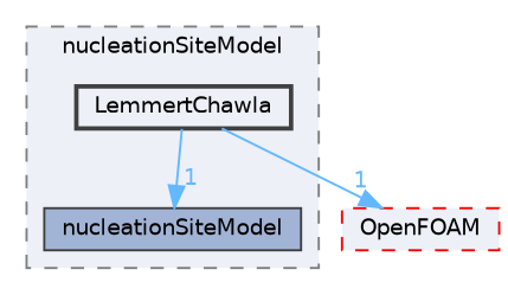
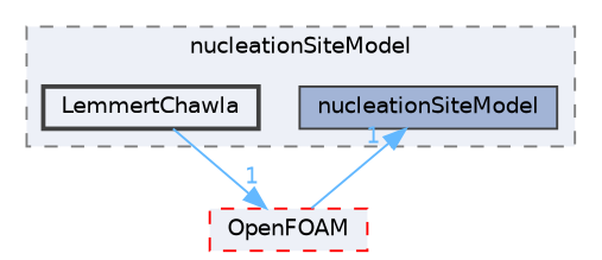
  digraph {
    compound=true
    node [color=grey25 fillcolor="#edf0f7" fontname=Helvetica fontsize=10 shape=box]
    edge [color=steelblue1 fontcolor=steelblue1 fontname=Helvetica fontsize=10 headlabel=1 labeldistance=1.5 labelfontname=Helvetica labelfontsize=10]
    n1 [fillcolor="#a2b4d6" height=0.2 label=nucleationSiteModel style=filled width=0.4]
    n2 [height=0.2 label=LemmertChawla style="filled,bold" width=0.4]
    n3 [color=red height=0.2 label=OpenFOAM style="filled,dashed" width=0.4]
    subgraph cluster_1 {
      bgcolor="#edf0f7"
      fontname=Helvetica
      fontsize=10
      label=nucleationSiteModel
      pencolor=grey50
      style="filled,dashed"
      n1
      n2
    }
-   n2 -> n1
+   n3 -> n1
    n2 -> n3
  }
